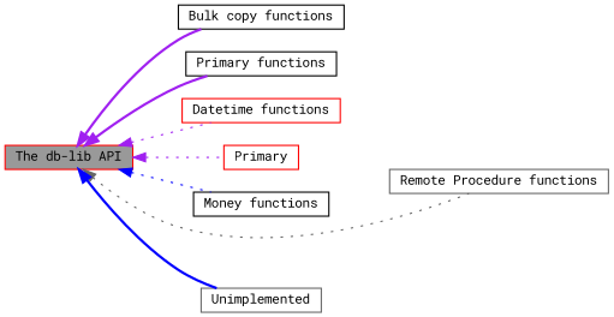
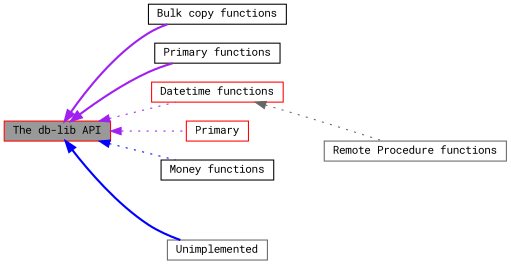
  digraph {
    fontname="Roboto Mono"
    rankdir=LR
    node [color=red fillcolor=white fontname="Roboto Mono" fontsize=10 shape=box style=filled]
    edge [color=purple dir=back fontname="Roboto Mono" fontsize=10 labelfontname=Helvetica labelfontsize=10 shape=plaintext style=dotted]
    n1 [fillcolor=grey60 fontcolor=black height=0.2 label="The db-lib API" width=0.4]
    n2 [color=black height=0.2 label="Bulk copy functions" width=0.4]
    n3 [color=black height=0.2 label="Primary functions" width=0.4]
    n4 [height=0.2 label="Datetime functions" width=0.4]
    n5 [height=0.2 label=Primary width=0.4]
    n6 [color=black height=0.2 label="Money functions" width=0.4]
    n7 [color=gray40 height=0.2 label="Remote Procedure functions" width=0.4]
    n8 [color=gray40 height=0.2 label=Unimplemented width=0.4]
    n1 -> n2 [style=bold]
    n1 -> n3 [style=bold]
    n1 -> n4
    n1 -> n5
    n1 -> n6 [color=blue]
-   n1 -> n7 [color=gray40]
+   n4 -> n7 [color=gray40]
    n1 -> n8 [color=blue style=bold]
  }
